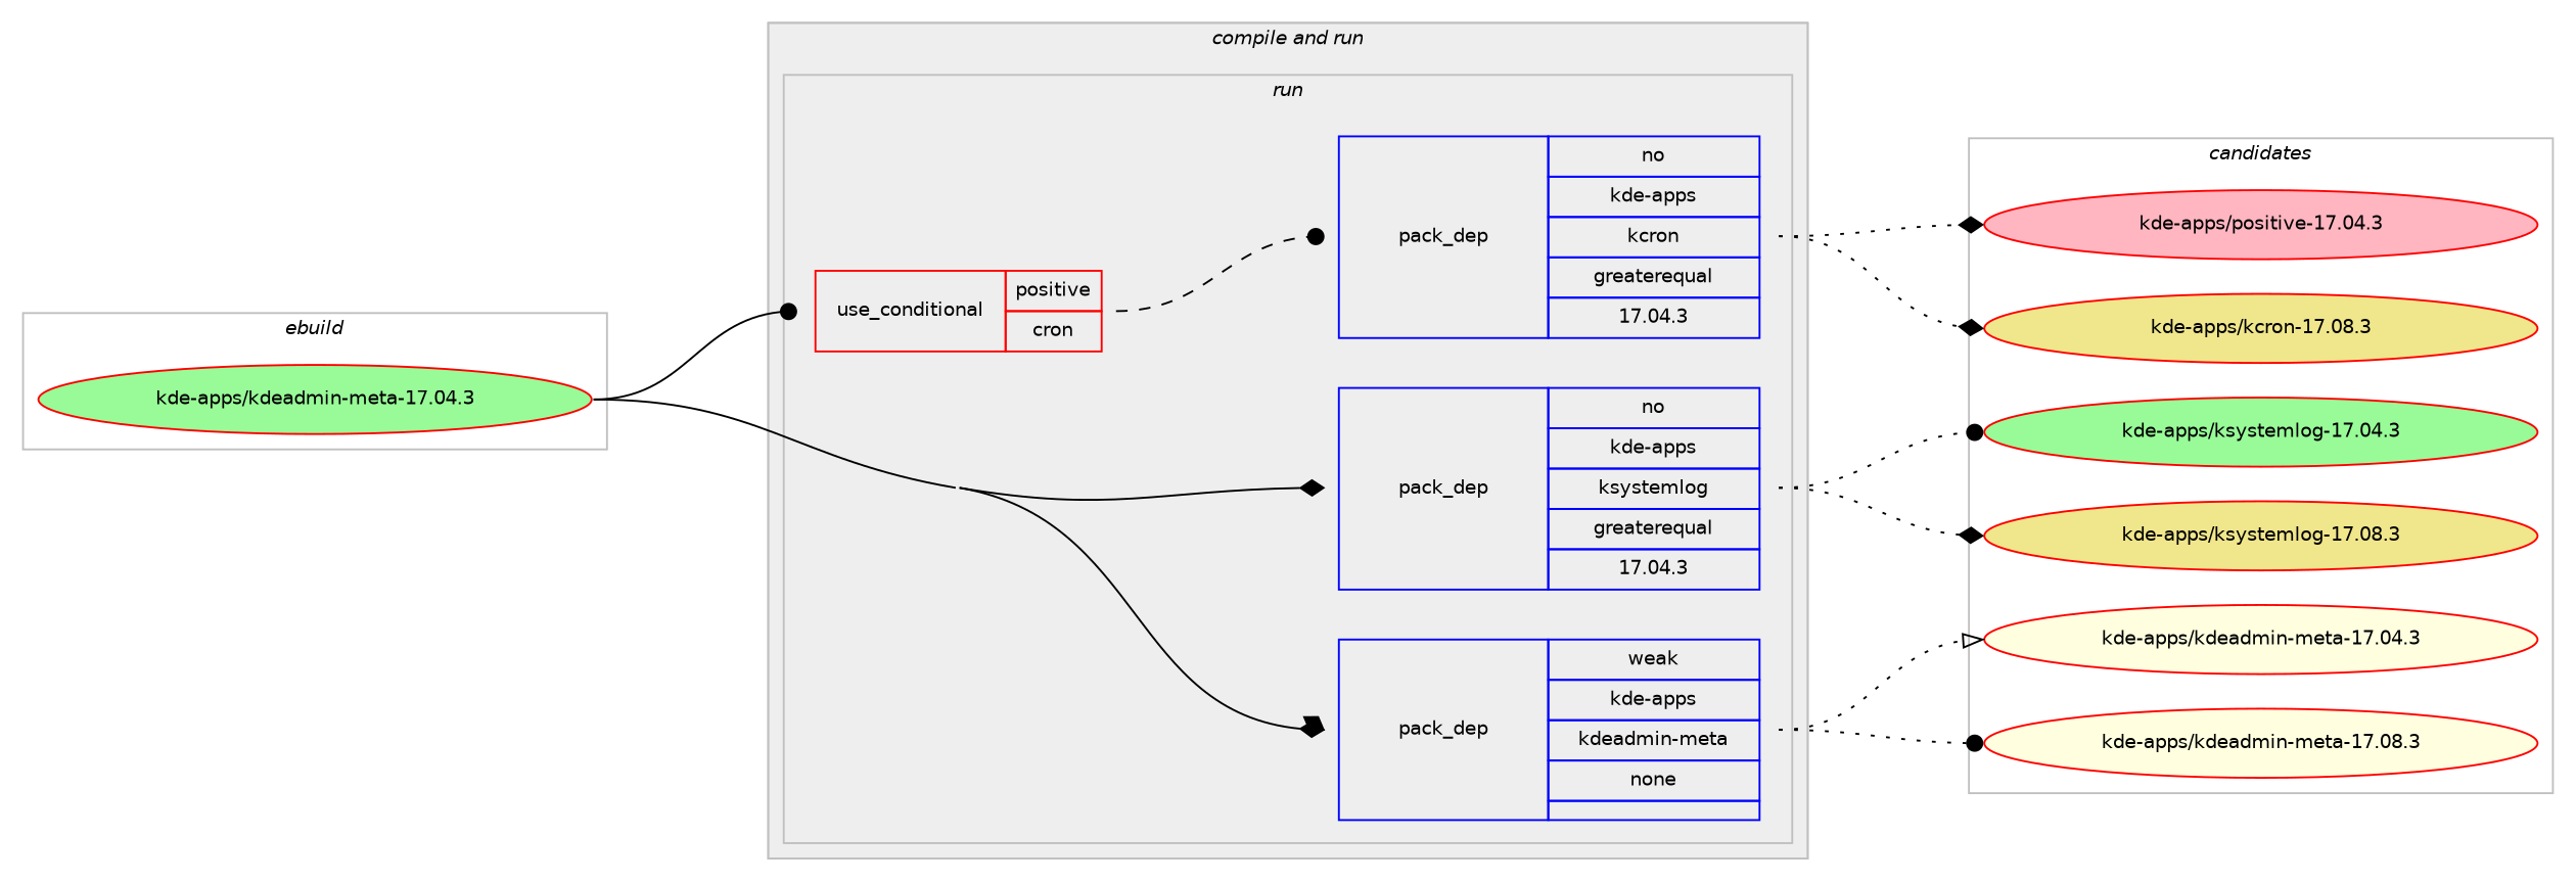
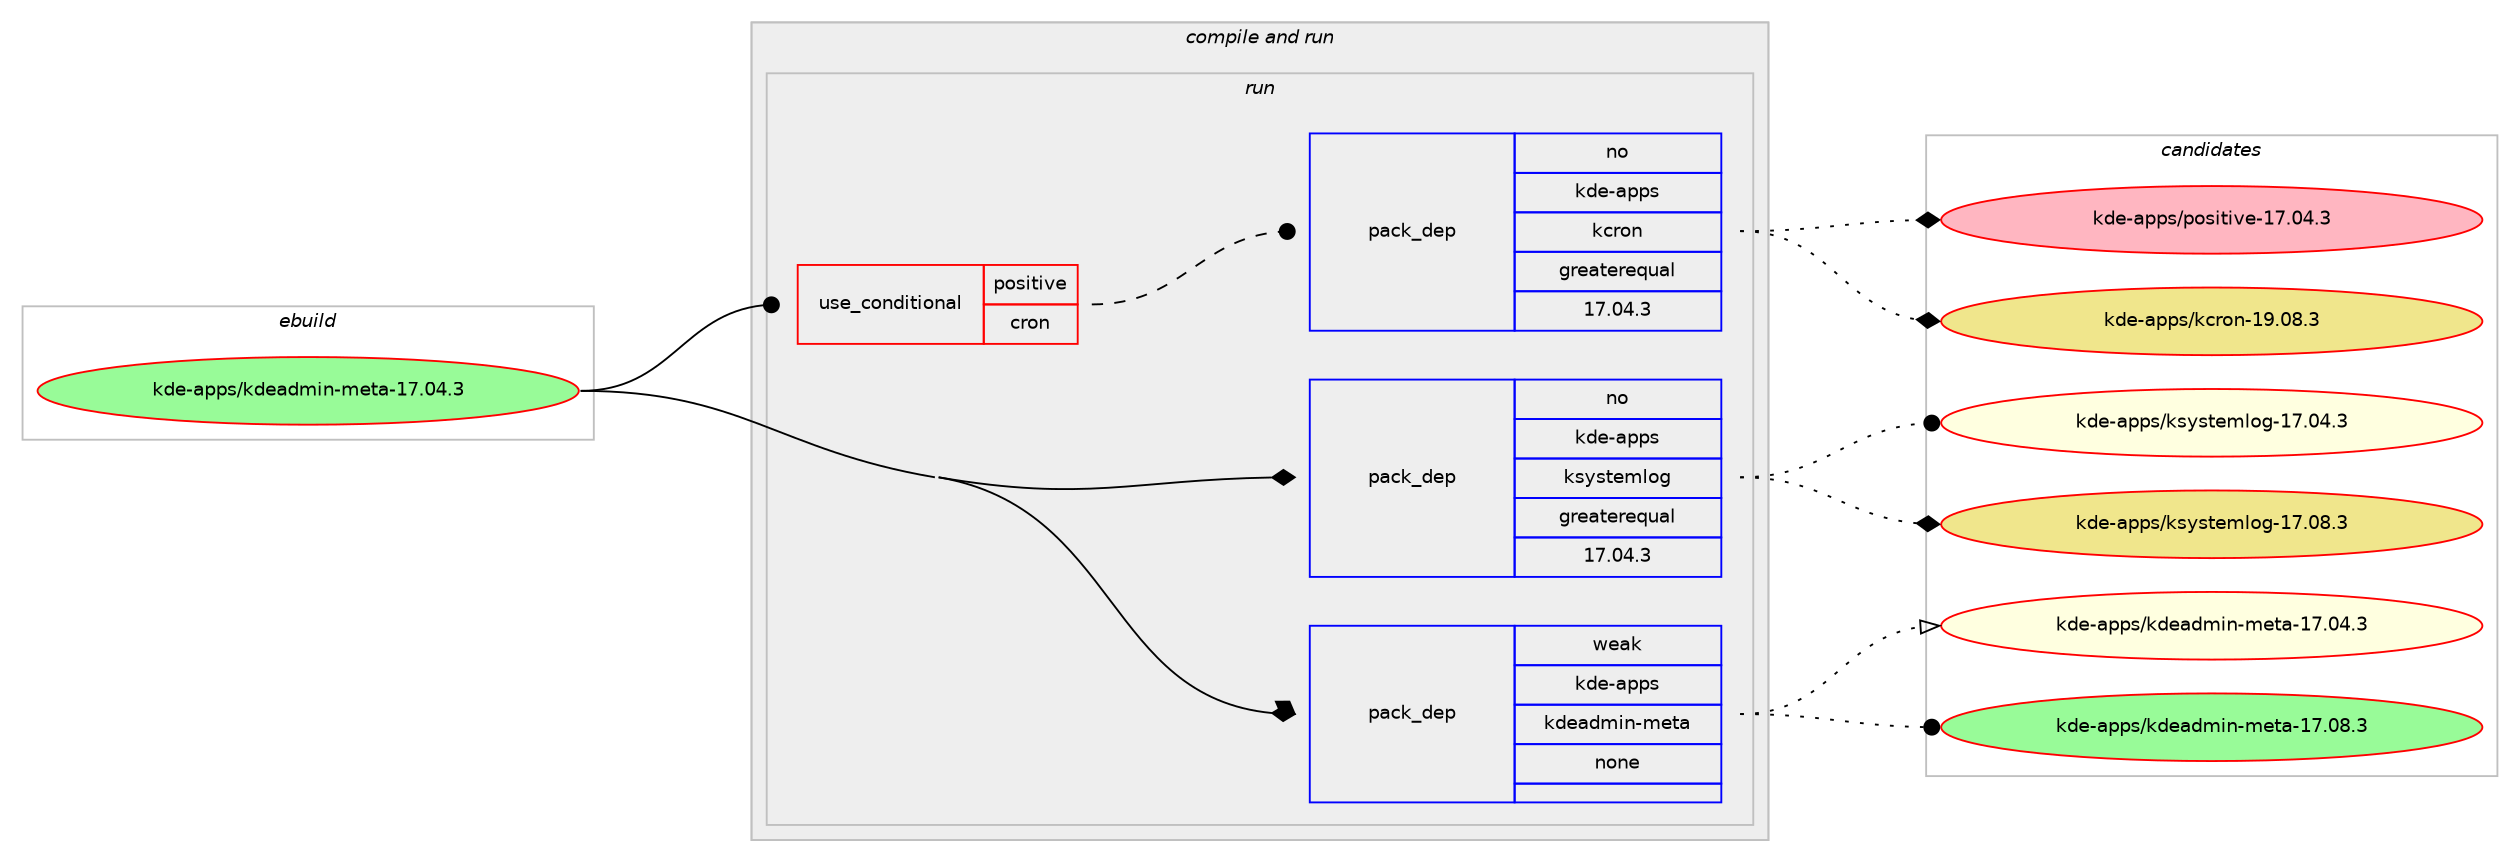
  digraph {
    compound=true
    concentrate=true
    fontname="DejaVu Sans"
    fontsize=10
    newrank=true
    rankdir=LR
    ranksep=1.5
    node [color=red fontname="DejaVu Sans" fontsize=10 style=filled]
    edge [arrowhead=diamond fontname="DejaVu Sans" headport=w style=dotted tailport=e weight=100]
    n1 [fillcolor=palegreen label="kde-apps/kdeadmin-meta-17.04.3" width=4]
    n2 [color=blue label=<<TABLE BORDER="0" CELLBORDER="1" CELLSPACING="0" CELLPADDING="4" WIDTH="220"><TR><TD ROWSPAN="6" CELLPADDING="30">pack_dep</TD></TR><TR><TD WIDTH="110">no</TD></TR><TR><TD>kde-apps</TD></TR><TR><TD>kcron</TD></TR><TR><TD>greaterequal</TD></TR><TR><TD>17.04.3</TD></TR></TABLE>> shape=none style=""]
    n3 [label=<<TABLE BORDER="0" CELLBORDER="1" CELLSPACING="0" CELLPADDING="4"><TR><TD ROWSPAN="3" CELLPADDING="10">use_conditional</TD></TR><TR><TD>positive</TD></TR><TR><TD>cron</TD></TR></TABLE>> shape=none style=""]
    n4 [color=blue label=<<TABLE BORDER="0" CELLBORDER="1" CELLSPACING="0" CELLPADDING="4" WIDTH="220"><TR><TD ROWSPAN="6" CELLPADDING="30">pack_dep</TD></TR><TR><TD WIDTH="110">no</TD></TR><TR><TD>kde-apps</TD></TR><TR><TD>ksystemlog</TD></TR><TR><TD>greaterequal</TD></TR><TR><TD>17.04.3</TD></TR></TABLE>> shape=none style=""]
    n5 [color=blue label=<<TABLE BORDER="0" CELLBORDER="1" CELLSPACING="0" CELLPADDING="4" WIDTH="220"><TR><TD ROWSPAN="6" CELLPADDING="30">pack_dep</TD></TR><TR><TD WIDTH="110">weak</TD></TR><TR><TD>kde-apps</TD></TR><TR><TD>kdeadmin-meta</TD></TR><TR><TD>none</TD></TR><TR><TD></TD></TR></TABLE>> shape=none style=""]
    n6 [fillcolor=lightpink label="kde-apps/positive-17.04.3" width=4]
-   n7 [fillcolor=khaki label="kde-apps/kcron-17.08.3" width=4]
-   n8 [fillcolor=palegreen label="kde-apps/ksystemlog-17.04.3" width=4]
+   n7 [fillcolor=khaki label="kde-apps/kcron-19.08.3" width=4]
+   n8 [fillcolor=lightyellow label="kde-apps/ksystemlog-17.04.3" width=4]
    n9 [fillcolor=khaki label="kde-apps/ksystemlog-17.08.3" width=4]
    n10 [fillcolor=lightyellow label="kde-apps/kdeadmin-meta-17.04.3" width=4]
-   n11 [fillcolor=lightyellow label="kde-apps/kdeadmin-meta-17.08.3" width=4]
+   n11 [fillcolor=palegreen label="kde-apps/kdeadmin-meta-17.08.3" width=4]
    subgraph cluster_1 {
      color=gray
      label=<<i>ebuild</i>>
      rank=same
      n1
    }
    subgraph cluster_2 {
      color=gray
      label=<<i>dependencies</i>>
      subgraph cluster_3 {
        color=gray
        fillcolor="#eeeeee"
        label=<<i>compile</i>>
        style=filled
      }
      subgraph cluster_4 {
        color=gray
        fillcolor="#eeeeee"
        label=<<i>compile and run</i>>
        style=filled
      }
      subgraph cluster_5 {
        color=gray
        fillcolor="#eeeeee"
        label=<<i>run</i>>
        style=filled
        subgraph sub_6 {
          color=gray
          fillcolor="#eeeeee"
          label=<<i>run</i>>
          style=filled
          n4
        }
        subgraph sub_7 {
          color=gray
          fillcolor="#eeeeee"
          label=<<i>run</i>>
          style=filled
          n3
          subgraph sub_8 {
            color=gray
            fillcolor="#eeeeee"
            label=<<i>run</i>>
            style=filled
            n2
          }
        }
        subgraph sub_9 {
          color=gray
          fillcolor="#eeeeee"
          label=<<i>run</i>>
          style=filled
          n5
        }
      }
    }
    subgraph cluster_10 {
      color=gray
      label=<<i>candidates</i>>
      rank=same
      subgraph sub_11 {
        color=black
        label=<<i>candidates</i>>
        nodesep=1
        rank=same
        n6
        n7
      }
      subgraph sub_12 {
        color=black
        label=<<i>candidates</i>>
        nodesep=1
        rank=same
        n8
        n9
      }
      subgraph sub_13 {
        color=black
        label=<<i>candidates</i>>
        nodesep=1
        rank=same
        n10
        n11
      }
    }
    n1 -> n3 [arrowhead=dot style=solid weight=20]
    n1 -> n4 [style=solid weight=20]
    n1 -> n5 [style=solid weight=20]
    n2 -> n6
    n2 -> n7
    n3 -> n2 [arrowhead=dot style=dashed weight=20]
    n4 -> n8 [arrowhead=dot]
    n4 -> n9
    n5 -> n10 [arrowhead=onormal]
    n5 -> n11 [arrowhead=dot]
  }
